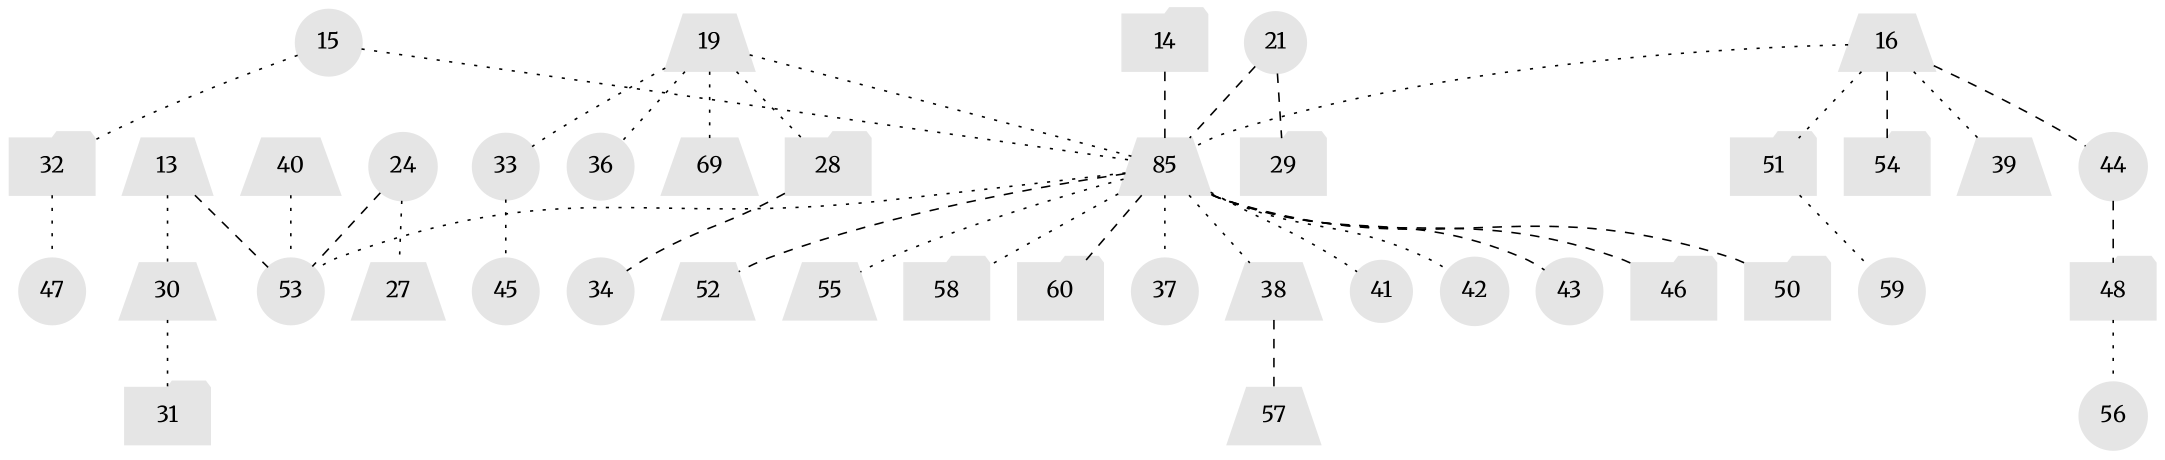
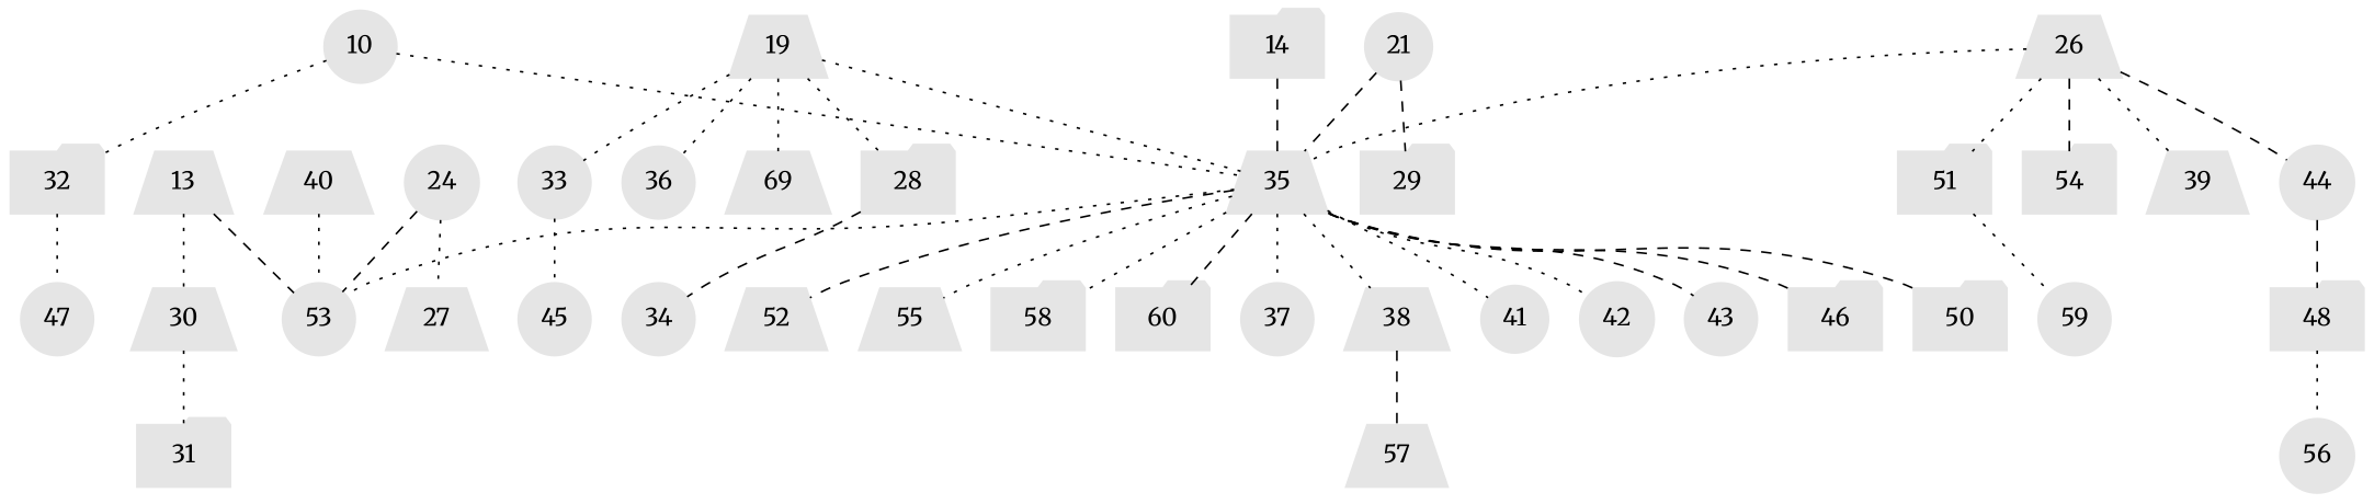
  graph {
    fontname=Merriweather
    node [color=gray90 fontname=Merriweather shape=circle style=filled]
    edge [fontname=Merriweather style=dotted]
    13 [shape=trapezium]
    30 [shape=trapezium]
    53 [super="+7+11"]
    31 [shape=folder]
-   35 [shape=trapezium super="+25" label=85]
+   35 [shape=trapezium super="+25"]
    37
    38 [shape=trapezium]
    41
    42
    43
    46 [shape=folder]
    50 [shape=folder]
    52 [shape=trapezium]
    55 [shape=trapezium]
    58 [shape=folder]
    60 [shape=folder]
    14 [shape=folder]
-   15
+   15 [label=10]
    32 [shape=folder]
    47
    19 [shape=trapezium super="+17+16"]
    28 [shape=folder]
    33
    36
    n25 [label=69 shape=trapezium]
    34
    45
    21
    29 [shape=folder]
    24
    27 [shape=trapezium]
-   26 [shape=trapezium super="+12" label=16]
+   26 [shape=trapezium super="+12"]
    39 [shape=trapezium]
    44
    51 [shape=folder]
    54 [shape=folder]
    48 [shape=folder]
    59
    57 [shape=trapezium]
    40 [shape=trapezium]
    56
    13 -- 30
    13 -- 53 [style=dashed]
    30 -- 31
    35 -- 53
    35 -- 37
    35 -- 38
    35 -- 41
    35 -- 42
    35 -- 43 [style=dashed]
    35 -- 46 [style=dashed]
    35 -- 50 [style=dashed]
    35 -- 52 [style=dashed]
    35 -- 55
    35 -- 58
    35 -- 60 [style=dashed]
    38 -- 57 [style=dashed]
    14 -- 35 [style=dashed]
    15 -- 35
    15 -- 32
    32 -- 47
    19 -- 35
    19 -- 28
    19 -- 33
    19 -- 36
    19 -- n25
    28 -- 34 [style=dashed]
    33 -- 45
    21 -- 35 [style=dashed]
    21 -- 29 [style=dashed]
    24 -- 53 [style=dashed]
    24 -- 27
    26 -- 35
    26 -- 39
    26 -- 44 [style=dashed]
    26 -- 51
    26 -- 54 [style=dashed]
    44 -- 48 [style=dashed]
    51 -- 59
    48 -- 56
    40 -- 53
  }
